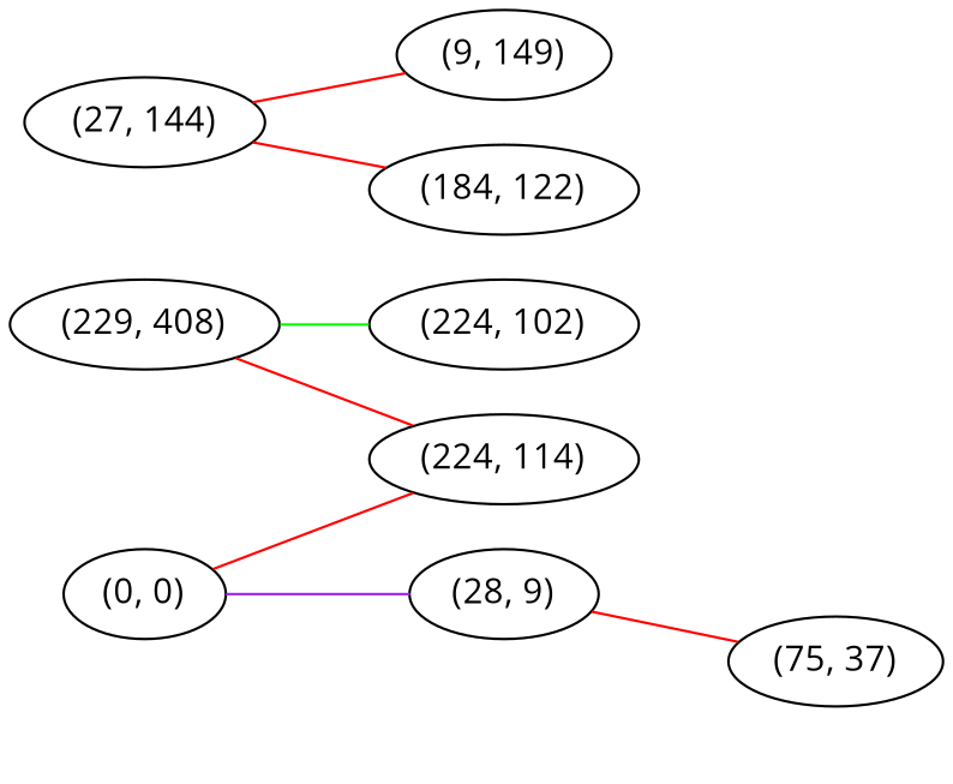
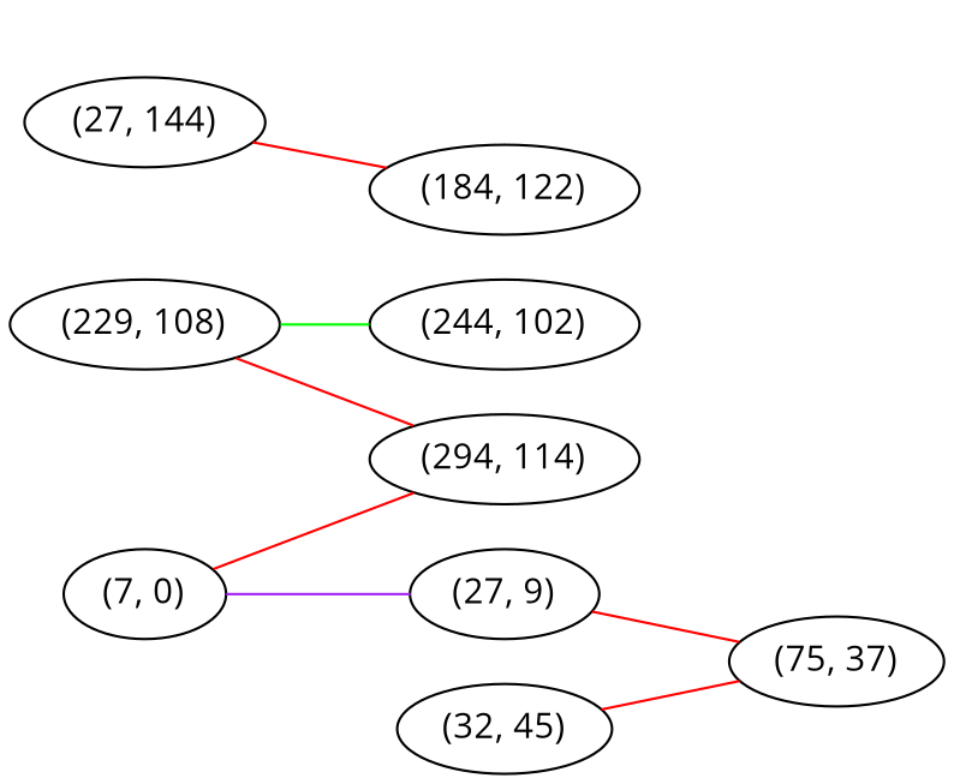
  graph {
    fontname="Open Sans"
    rankdir=LR
    node [fontname="Open Sans"]
    edge [color=red fontname="Open Sans" weight=1]
-   "(229, 108)" [label="(229, 408)"]
-   "(224, 102)"
-   "(224, 114)"
-   "(0, 0)"
-   "(28, 9)"
+   "(229, 108)"
+   "(224, 102)" [label="(244, 102)"]
+   "(224, 114)" [label="(294, 114)"]
+   "(0, 0)" [label="(7, 0)"]
+   "(28, 9)" [label="(27, 9)"]
    n6 [label="(75, 37)"]
    n7 [label="(27, 144)"]
-   "(9, 149)"
    "(184, 122)"
+   "(32, 45)"
    "(229, 108)" -- "(224, 102)" [color=green weight=2]
    "(229, 108)" -- "(224, 114)"
    "(0, 0)" -- "(224, 114)"
    "(0, 0)" -- "(28, 9)" [color=purple weight=4]
    "(28, 9)" -- n6
-   n7 -- "(9, 149)"
    n7 -- "(184, 122)"
+   "(32, 45)" -- n6
  }
